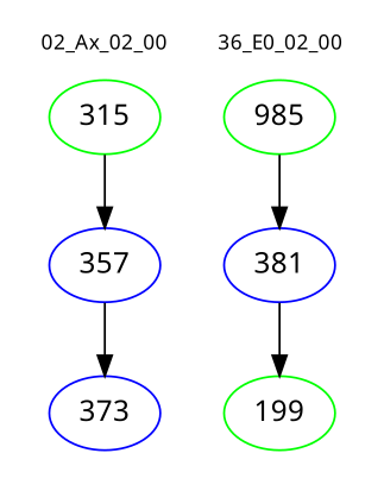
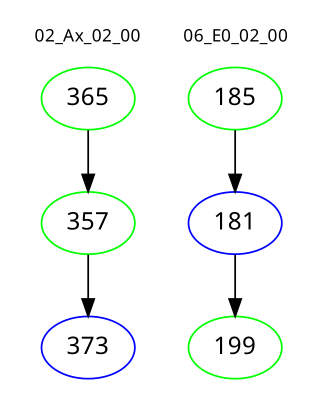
  digraph {
    fontname="Noto Sans"
    node [color=green fontname="Noto Sans"]
    edge [color=black fontname="Noto Sans"]
-   n1 [label=315]
-   n2 [color=blue label=357]
+   n1 [label=365]
+   n2 [label=357]
    n3 [color=blue label=373]
-   n4 [label=985]
-   n5 [color=blue label=381]
+   n4 [label=185]
+   n5 [color=blue label=181]
    n6 [label=199]
    subgraph cluster_1 {
      color=white
      fontsize=10
      label="02_Ax_02_00"
      n1
      n2
      n3
    }
    subgraph cluster_2 {
      color=white
      fontsize=10
-     label="36_E0_02_00"
+     label="06_E0_02_00"
      n4
      n5
      n6
    }
    n1 -> n2
    n2 -> n3
    n4 -> n5
    n5 -> n6
  }
